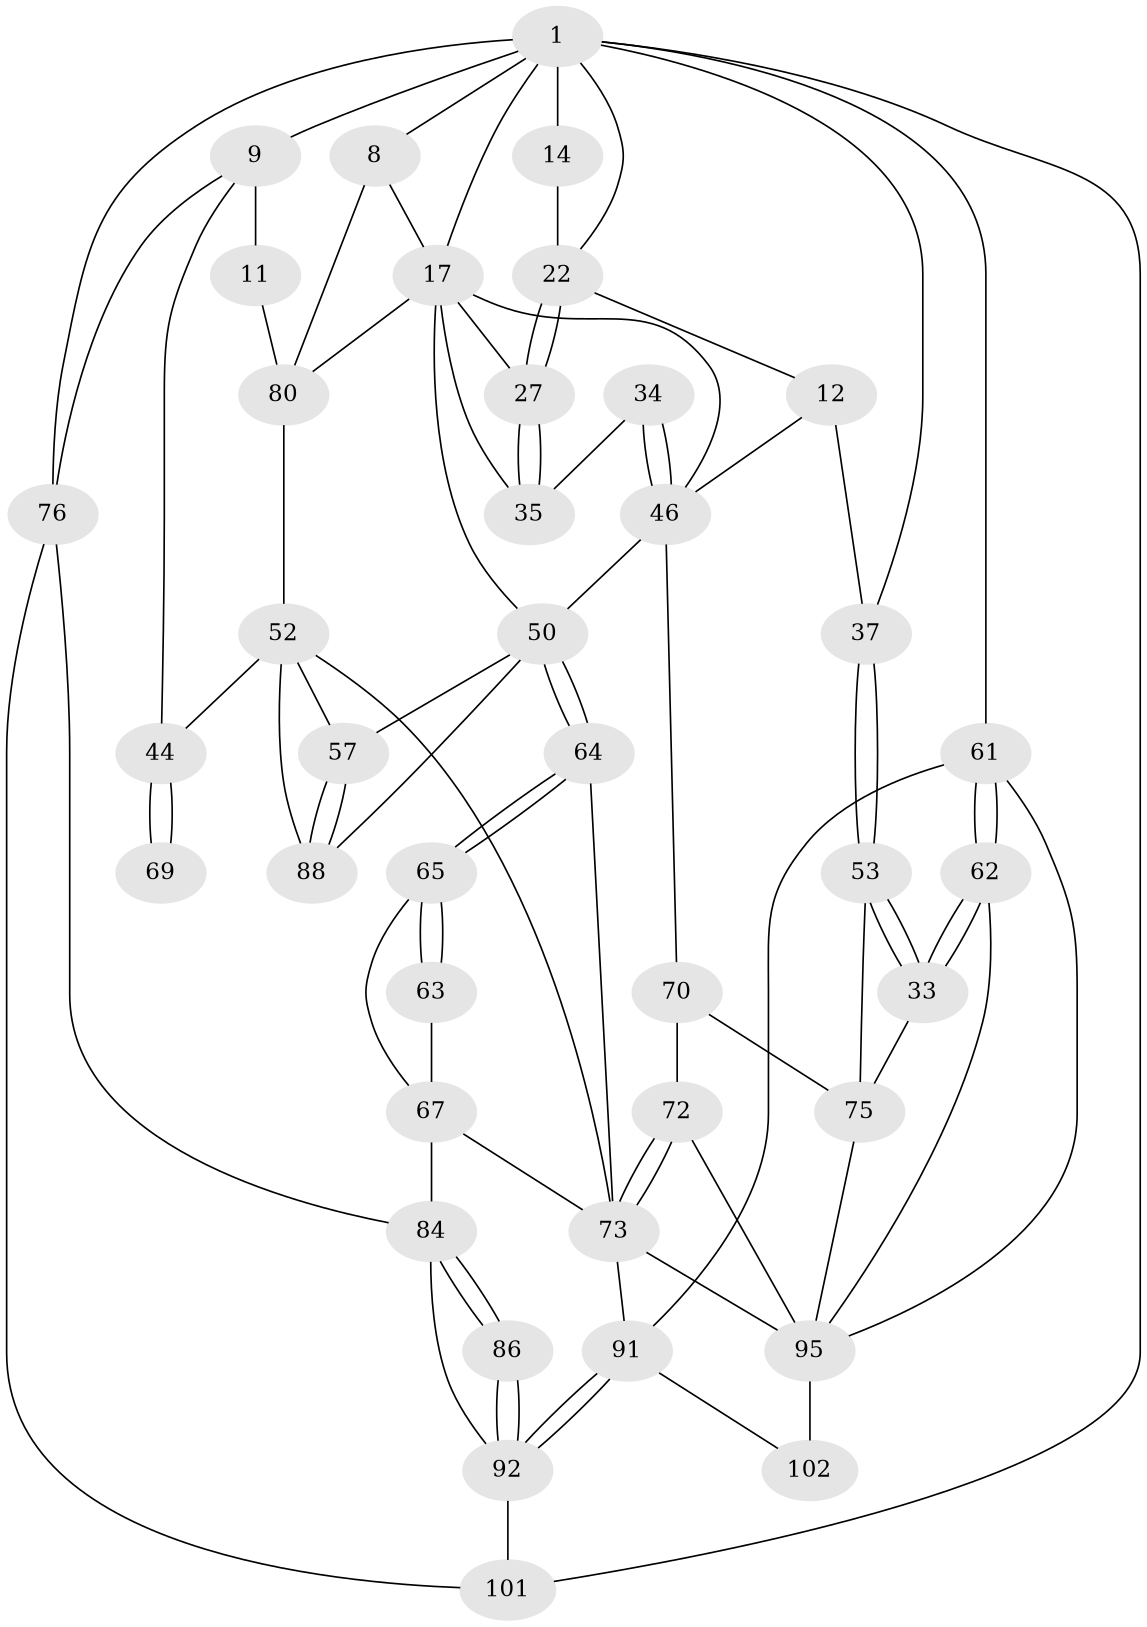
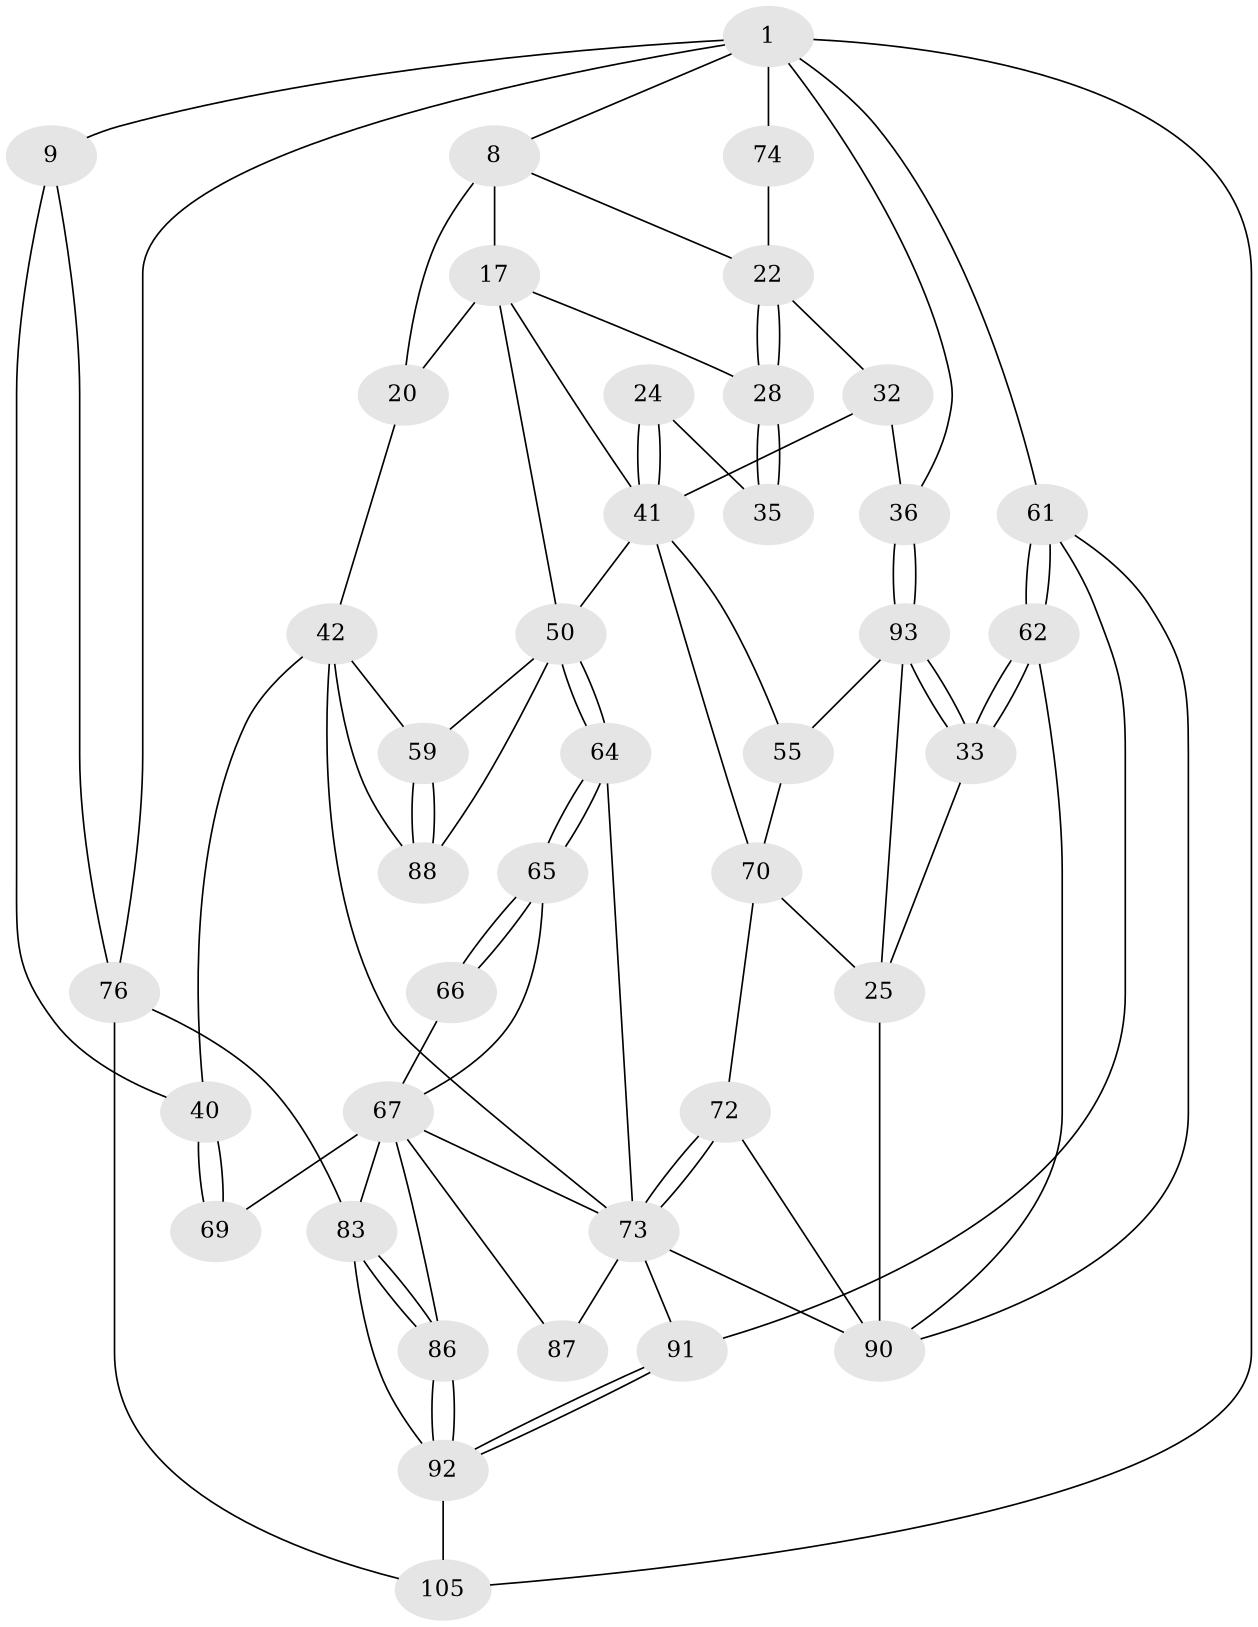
  graph {
    node [color=gray90 style=filled]
    1 [super="+2+7"]
    n2 [label=9 super="+5+38"]
    8 [super="+19+9"]
-   14
+   14 [label=74]
    17 [super="+25+18"]
    22 [super="+23"]
-   36 [label=37]
+   36
    61 [super="+106"]
    76 [super="+85"]
-   101 [super="+104"]
-   11 [super="+12"]
-   44
-   20 [super="+24+21" label=80]
-   28 [label=27]
+   101 [super="+104" label=105]
+   44 [label=40]
+   20 [super="+24+21"]
+   28
    35
-   46 [super="+48+47"]
+   46 [super="+48+47" label=41]
    50 [super="+51"]
-   32 [super="+33+37" label=12]
-   53 [super="+54"]
+   32 [super="+33+37"]
+   53 [super="+54" label=93]
    62
-   90 [super="+93" label=95]
+   90 [super="+93"]
    91 [super="+98"]
-   83 [super="+84" label=84]
+   83 [super="+84"]
    69
-   42 [super="+43" label=52]
+   42 [super="+43"]
+   55 [super="+56"]
    70 [super="+71"]
-   57
+   57 [label=59]
    n29 [label=88]
    73 [super="+74+96"]
    64
-   34
+   34 [label=24]
    n33 [label=33]
-   75 [super="+89"]
+   75 [super="+89" label=25]
    67 [super="+68+78"]
-   66 [label=63]
+   66
    72
    65
-   102
    92 [super="+99"]
+   87
    86
    1 -- n2 [weight=2]
    1 -- 8
    1 -- 14 [weight=2]
-   1 -- 17
-   1 -- 22
+   8 -- 22
    1 -- 36
    1 -- 61 [weight=2]
    1 -- 76
    1 -- 101
    n2 -- 76
-   n2 -- 11 [weight=2]
    n2 -- 44
    8 -- 17
    8 -- 20 [weight=2]
    14 -- 22
    17 -- 20 [weight=2]
    17 -- 28
-   17 -- 35
    17 -- 46
    17 -- 50
    22 -- 28
    22 -- 28
    22 -- 32
    36 -- 53
    36 -- 53
    61 -- 62
    61 -- 62
    61 -- 90
    61 -- 91
    76 -- 101
    76 -- 83
-   11 -- 20
    44 -- 69
    44 -- 69
    20 -- 42
    28 -- 35
    28 -- 35
    46 -- 50
+   46 -- 55 [weight=2]
    46 -- 70
    50 -- 57
    50 -- n29
    50 -- 64
    50 -- 64
    32 -- 36
    32 -- 46
+   53 -- 55
    53 -- n33
    53 -- n33
    53 -- 75
    62 -- 90
    62 -- n33
    62 -- n33
-   90 -- 102 [weight=2]
-   91 -- 102
    91 -- 92
    91 -- 92
    83 -- 92
    83 -- 86
    83 -- 86
    42 -- 44
    42 -- 57
    42 -- n29
    42 -- 73
+   55 -- 70
    70 -- 75
    70 -- 72
    57 -- n29
    57 -- n29
    73 -- 90
    73 -- 91
+   73 -- 87 [weight=2]
    64 -- 73
    64 -- 65
    64 -- 65
    34 -- 35
    34 -- 46
    34 -- 46
    n33 -- 75
    75 -- 90
    67 -- 83
+   67 -- 69 [weight=2]
    67 -- 73
+   67 -- 87
+   67 -- 86
    66 -- 67
    72 -- 90
    72 -- 73
    72 -- 73
    65 -- 67
    65 -- 66
    65 -- 66
    92 -- 101 [weight=2]
    86 -- 92
    86 -- 92
  }
